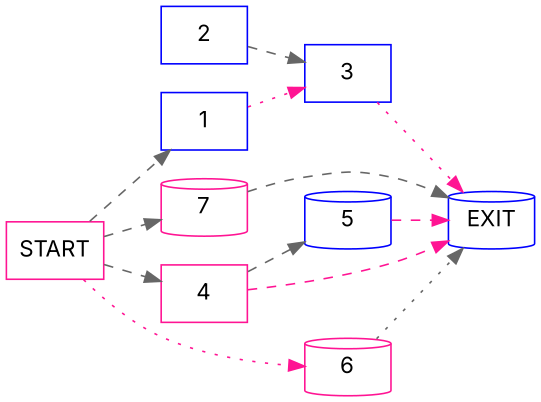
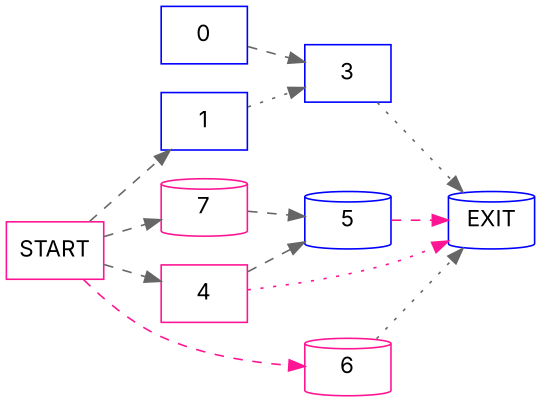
  digraph {
    fontname=Inter
    rankdir=LR
    node [color=blue fontname=Inter shape=box]
    edge [color=gray40 fontname=Inter style=dashed]
    n1 [color=deeppink label=START]
    1
    4 [color=deeppink]
    6 [color=deeppink shape=cylinder]
    7 [color=deeppink shape=cylinder]
    3
    5 [shape=cylinder]
    n8 [label=EXIT shape=cylinder]
-   2
+   2 [label=0]
    n1 -> 1
    n1 -> 4
-   n1 -> 6 [color=deeppink style=dotted]
+   n1 -> 6 [color=deeppink]
    n1 -> 7
-   1 -> 3 [color=deeppink style=dotted]
+   1 -> 3 [style=dotted]
    4 -> 5
-   4 -> n8 [color=deeppink]
+   4 -> n8 [color=deeppink style=dotted]
    6 -> n8 [style=dotted]
-   7 -> n8
-   3 -> n8 [color=deeppink style=dotted]
+   7 -> 5
+   3 -> n8 [style=dotted]
    5 -> n8 [color=deeppink]
    2 -> 3
  }
